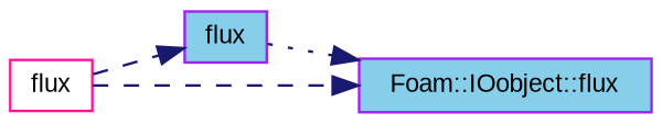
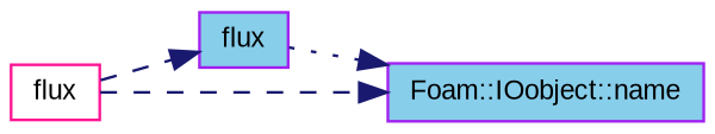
  digraph {
    rankdir=LR
    fontname="Liberation Sans"
    node [color=purple fillcolor=skyblue fontname="Liberation Sans" fontsize=10 shape=record style=filled]
    edge [color=midnightblue fontname="Liberation Sans" fontsize=10 labelfontname=Helvetica labelfontsize=10 style=dashed]
    n1 [color=deeppink fillcolor=white fontcolor=black height=0.2 label=flux width=0.4]
    n2 [height=0.2 label=flux width=0.4]
-   n3 [height=0.2 label="Foam::IOobject::flux" width=0.4]
+   n3 [height=0.2 label="Foam::IOobject::name" width=0.4]
    n1 -> n2
    n1 -> n3
    n2 -> n3 [style=dotted]
  }
